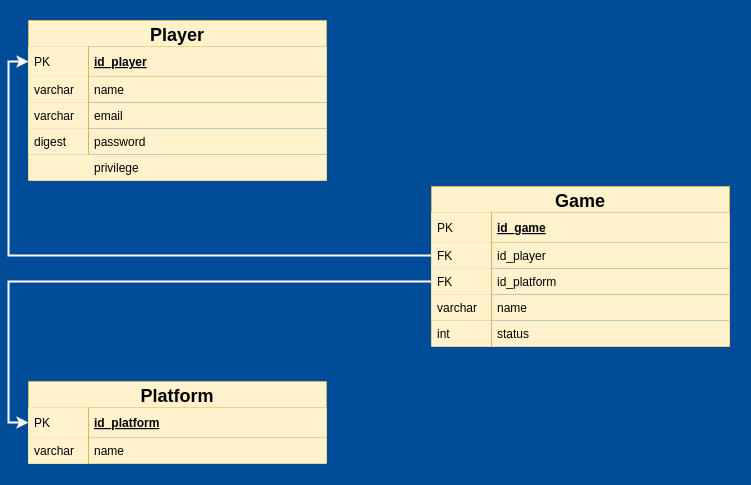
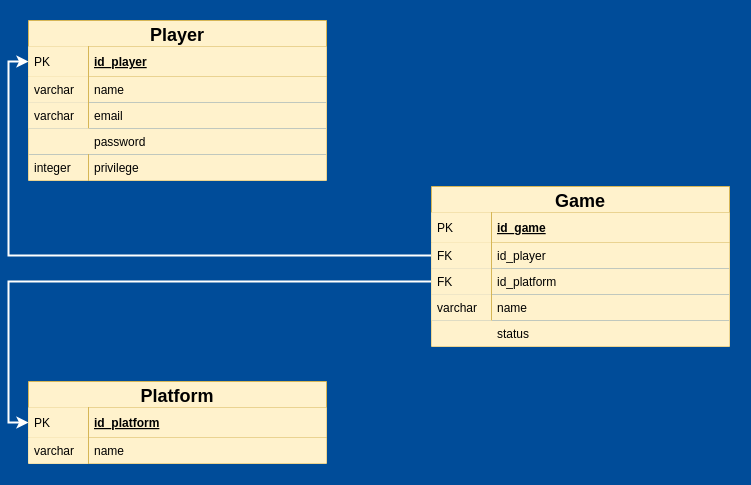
  <mxCell id="0" />
  <mxCell id="1" value="Fundo" style="locked=1;" parent="0" />
  <mxCell id="2" value="Database" style="" parent="0" />
  <mxCell id="3" style="edgeStyle=orthogonalEdgeStyle;rounded=0;orthogonalLoop=1;jettySize=auto;html=1;exitX=0;exitY=0.5;exitDx=0;exitDy=0;entryX=0;entryY=0.5;entryDx=0;entryDy=0;startSize=26;fontSize=18;fontColor=#FFFFFF;strokeColor=#FFFFFF;strokeWidth=2;" parent="2" source="13" target="22" edge="1"><mxGeometry relative="1" as="geometry" /></mxCell>
  <mxCell id="4" style="edgeStyle=orthogonalEdgeStyle;orthogonalLoop=1;jettySize=auto;html=1;exitX=0;exitY=0.5;exitDx=0;exitDy=0;entryX=0;entryY=0.5;entryDx=0;entryDy=0;startSize=26;fontSize=18;fontColor=#FFFFFF;rounded=0;strokeColor=#FFFFFF;strokeWidth=2;" parent="2" source="15" target="6" edge="1"><mxGeometry relative="1" as="geometry" /></mxCell>
  <mxCell id="5" value="Platform" style="swimlane;fontStyle=1;childLayout=stackLayout;horizontal=1;startSize=26;horizontalStack=0;resizeParent=1;resizeParentMax=0;resizeLast=0;collapsible=1;marginBottom=0;align=center;fontSize=18;fillColor=#fff2cc;strokeColor=#D6B656;" parent="2" vertex="1"><mxGeometry x="20" y="381" width="298" height="82" as="geometry"><mxRectangle x="469" y="386" width="100" height="26" as="alternateBounds" /></mxGeometry></mxCell>
  <mxCell id="6" value="id_platform" style="shape=partialRectangle;top=0;left=0;right=0;bottom=1;align=left;verticalAlign=middle;fillColor=#fff2cc;spacingLeft=64;spacingRight=4;overflow=hidden;rotatable=0;points=[[0,0.5],[1,0.5]];portConstraint=eastwest;dropTarget=0;fontStyle=5;fontSize=12;strokeColor=#D6B656;" parent="5" vertex="1"><mxGeometry y="26" width="298" height="30" as="geometry" /></mxCell>
  <mxCell id="7" value="PK" style="shape=partialRectangle;top=0;left=0;bottom=0;fillColor=#fff2cc;align=left;verticalAlign=middle;spacingLeft=4;spacingRight=4;overflow=hidden;rotatable=0;points=[];portConstraint=eastwest;part=1;fontSize=12;strokeColor=#D6B656;right=1;" parent="6" vertex="1" connectable="0"><mxGeometry width="60" height="30" as="geometry" /></mxCell>
  <mxCell id="8" value="name" style="shape=partialRectangle;top=0;left=0;right=0;bottom=0;align=left;verticalAlign=top;fillColor=#fff2cc;spacingLeft=64;spacingRight=4;overflow=hidden;rotatable=0;points=[[0,0.5],[1,0.5]];portConstraint=eastwest;dropTarget=0;fontSize=12;strokeColor=#D6B656;" parent="5" vertex="1"><mxGeometry y="56" width="298" height="26" as="geometry" /></mxCell>
  <mxCell id="9" value="varchar" style="shape=partialRectangle;top=0;left=0;bottom=0;fillColor=#fff2cc;align=left;verticalAlign=top;spacingLeft=4;spacingRight=4;overflow=hidden;rotatable=0;points=[];portConstraint=eastwest;part=1;fontSize=12;strokeColor=#D6B656;" parent="8" vertex="1" connectable="0"><mxGeometry width="60" height="26" as="geometry" /></mxCell>
  <mxCell id="10" value="Game" style="swimlane;fontStyle=1;childLayout=stackLayout;horizontal=1;startSize=26;horizontalStack=0;resizeParent=1;resizeParentMax=0;resizeLast=0;collapsible=1;marginBottom=0;align=center;fontSize=18;fillColor=#fff2cc;strokeColor=#D6B656;" parent="2" vertex="1"><mxGeometry x="423" y="186" width="298" height="160" as="geometry"><mxRectangle x="469" y="206" width="77" height="26" as="alternateBounds" /></mxGeometry></mxCell>
  <mxCell id="11" value="id_game" style="shape=partialRectangle;top=0;left=0;right=0;bottom=1;align=left;verticalAlign=middle;fillColor=#fff2cc;spacingLeft=64;spacingRight=4;overflow=hidden;rotatable=0;points=[[0,0.5],[1,0.5]];portConstraint=eastwest;dropTarget=0;fontStyle=5;fontSize=12;strokeColor=#D6B656;" parent="10" vertex="1"><mxGeometry y="26" width="298" height="30" as="geometry" /></mxCell>
  <mxCell id="12" value="PK" style="shape=partialRectangle;top=0;left=0;bottom=0;fillColor=#fff2cc;align=left;verticalAlign=middle;spacingLeft=4;spacingRight=4;overflow=hidden;rotatable=0;points=[];portConstraint=eastwest;part=1;fontSize=12;strokeColor=#D6B656;right=1;" parent="11" vertex="1" connectable="0"><mxGeometry width="60" height="30" as="geometry" /></mxCell>
  <mxCell id="13" value="id_player" style="shape=partialRectangle;top=0;left=0;right=0;bottom=0;align=left;verticalAlign=top;fillColor=#fff2cc;spacingLeft=64;spacingRight=4;overflow=hidden;rotatable=0;points=[[0,0.5],[1,0.5]];portConstraint=eastwest;dropTarget=0;fontSize=12;strokeColor=#D6B656;" parent="10" vertex="1"><mxGeometry y="56" width="298" height="26" as="geometry" /></mxCell>
  <mxCell id="14" value="FK" style="shape=partialRectangle;top=0;left=0;bottom=0;fillColor=#fff2cc;align=left;verticalAlign=top;spacingLeft=4;spacingRight=4;overflow=hidden;rotatable=0;points=[];portConstraint=eastwest;part=1;fontSize=12;strokeColor=#D6B656;" parent="13" vertex="1" connectable="0"><mxGeometry width="60" height="26" as="geometry" /></mxCell>
  <mxCell id="15" value="id_platform" style="shape=partialRectangle;top=0;left=0;right=0;bottom=0;align=left;verticalAlign=top;fillColor=#fff2cc;spacingLeft=64;spacingRight=4;overflow=hidden;rotatable=0;points=[[0,0.5],[1,0.5]];portConstraint=eastwest;dropTarget=0;fontSize=12;strokeColor=#D6B656;" parent="10" vertex="1"><mxGeometry y="82" width="298" height="26" as="geometry" /></mxCell>
  <mxCell id="16" value="FK" style="shape=partialRectangle;top=0;left=0;bottom=0;fillColor=#fff2cc;align=left;verticalAlign=top;spacingLeft=4;spacingRight=4;overflow=hidden;rotatable=0;points=[];portConstraint=eastwest;part=1;fontSize=12;strokeColor=#D6B656;" parent="15" vertex="1" connectable="0"><mxGeometry width="60" height="26" as="geometry" /></mxCell>
  <mxCell id="17" value="name" style="shape=partialRectangle;top=0;left=0;right=0;bottom=0;align=left;verticalAlign=top;fillColor=#fff2cc;spacingLeft=64;spacingRight=4;overflow=hidden;rotatable=0;points=[[0,0.5],[1,0.5]];portConstraint=eastwest;dropTarget=0;fontSize=12;strokeColor=#D6B656;" parent="10" vertex="1"><mxGeometry y="108" width="298" height="26" as="geometry" /></mxCell>
  <mxCell id="18" value="varchar" style="shape=partialRectangle;top=0;left=0;bottom=0;fillColor=#fff2cc;align=left;verticalAlign=top;spacingLeft=4;spacingRight=4;overflow=hidden;rotatable=0;points=[];portConstraint=eastwest;part=1;fontSize=12;strokeColor=#D6B656;" parent="17" vertex="1" connectable="0"><mxGeometry width="60" height="26" as="geometry" /></mxCell>
  <mxCell id="19" value="status" style="shape=partialRectangle;top=0;left=0;right=0;bottom=0;align=left;verticalAlign=top;fillColor=#fff2cc;spacingLeft=64;spacingRight=4;overflow=hidden;rotatable=0;points=[[0,0.5],[1,0.5]];portConstraint=eastwest;dropTarget=0;fontSize=12;startSize=26;strokeColor=#D6B656;" parent="10" vertex="1"><mxGeometry y="134" width="298" height="26" as="geometry" /></mxCell>
- <mxCell id="20" value="int" style="shape=partialRectangle;top=0;left=0;bottom=0;fillColor=none;align=left;verticalAlign=top;spacingLeft=4;spacingRight=4;overflow=hidden;rotatable=0;points=[];portConstraint=eastwest;part=1;fontSize=12;strokeColor=#D6B656;" parent="19" vertex="1" connectable="0"><mxGeometry width="60" height="26" as="geometry" /></mxCell>
  <mxCell id="21" value="Player" style="swimlane;fontStyle=1;childLayout=stackLayout;horizontal=1;startSize=26;horizontalStack=0;resizeParent=1;resizeParentMax=0;resizeLast=0;collapsible=1;marginBottom=0;align=center;fontSize=18;fillColor=#fff2cc;strokeColor=#D6B656;" parent="2" vertex="1"><mxGeometry x="20" y="20" width="298" height="160" as="geometry"><mxRectangle x="469" y="24" width="81" height="26" as="alternateBounds" /></mxGeometry></mxCell>
  <mxCell id="22" value="id_player" style="shape=partialRectangle;top=0;left=0;right=0;bottom=1;align=left;verticalAlign=middle;fillColor=#fff2cc;spacingLeft=64;spacingRight=4;overflow=hidden;rotatable=0;points=[[0,0.5],[1,0.5]];portConstraint=eastwest;dropTarget=0;fontStyle=5;fontSize=12;strokeColor=#D6B656;" parent="21" vertex="1"><mxGeometry y="26" width="298" height="30" as="geometry" /></mxCell>
  <mxCell id="23" value="PK" style="shape=partialRectangle;top=0;left=0;bottom=0;fillColor=#fff2cc;align=left;verticalAlign=middle;spacingLeft=4;spacingRight=4;overflow=hidden;rotatable=0;points=[];portConstraint=eastwest;part=1;fontSize=12;strokeColor=#D6B656;right=1;" parent="22" vertex="1" connectable="0"><mxGeometry width="60" height="30" as="geometry" /></mxCell>
  <mxCell id="24" value="name" style="shape=partialRectangle;top=0;left=0;right=0;bottom=0;align=left;verticalAlign=top;fillColor=#fff2cc;spacingLeft=64;spacingRight=4;overflow=hidden;rotatable=0;points=[[0,0.5],[1,0.5]];portConstraint=eastwest;dropTarget=0;fontSize=12;strokeColor=#D6B656;" parent="21" vertex="1"><mxGeometry y="56" width="298" height="26" as="geometry" /></mxCell>
  <mxCell id="25" value="varchar" style="shape=partialRectangle;top=0;left=0;bottom=0;fillColor=#fff2cc;align=left;verticalAlign=top;spacingLeft=4;spacingRight=4;overflow=hidden;rotatable=0;points=[];portConstraint=eastwest;part=1;fontSize=12;strokeColor=#D6B656;" parent="24" vertex="1" connectable="0"><mxGeometry width="60" height="26" as="geometry" /></mxCell>
  <mxCell id="26" value="email" style="shape=partialRectangle;top=0;left=0;right=0;bottom=0;align=left;verticalAlign=top;fillColor=#fff2cc;spacingLeft=64;spacingRight=4;overflow=hidden;rotatable=0;points=[[0,0.5],[1,0.5]];portConstraint=eastwest;dropTarget=0;fontSize=12;strokeColor=#D6B656;" parent="21" vertex="1"><mxGeometry y="82" width="298" height="26" as="geometry" /></mxCell>
  <mxCell id="27" value="varchar" style="shape=partialRectangle;top=0;left=0;bottom=0;fillColor=#fff2cc;align=left;verticalAlign=top;spacingLeft=4;spacingRight=4;overflow=hidden;rotatable=0;points=[];portConstraint=eastwest;part=1;fontSize=12;strokeColor=#D6B656;" parent="26" vertex="1" connectable="0"><mxGeometry width="60" height="26" as="geometry" /></mxCell>
  <mxCell id="28" value="password" style="shape=partialRectangle;top=0;left=0;right=0;bottom=0;align=left;verticalAlign=top;fillColor=#fff2cc;spacingLeft=64;spacingRight=4;overflow=hidden;rotatable=0;points=[[0,0.5],[1,0.5]];portConstraint=eastwest;dropTarget=0;fontSize=12;strokeColor=#D6B656;" parent="21" vertex="1"><mxGeometry y="108" width="298" height="26" as="geometry" /></mxCell>
- <mxCell id="29" value="digest" style="shape=partialRectangle;top=0;left=0;bottom=0;fillColor=#fff2cc;align=left;verticalAlign=top;spacingLeft=4;spacingRight=4;overflow=hidden;rotatable=0;points=[];portConstraint=eastwest;part=1;fontSize=12;strokeColor=#D6B656;" parent="28" vertex="1" connectable="0"><mxGeometry width="60" height="26" as="geometry" /></mxCell>
  <mxCell id="30" value="privilege" style="shape=partialRectangle;top=0;left=0;right=0;bottom=0;align=left;verticalAlign=top;fillColor=#fff2cc;spacingLeft=64;spacingRight=4;overflow=hidden;rotatable=0;points=[[0,0.5],[1,0.5]];portConstraint=eastwest;dropTarget=0;fontSize=12;startSize=26;strokeColor=#D6B656;" parent="21" vertex="1"><mxGeometry y="134" width="298" height="26" as="geometry" /></mxCell>
+ <mxCell id="31" value="integer" style="shape=partialRectangle;top=0;left=0;bottom=0;fillColor=none;align=left;verticalAlign=top;spacingLeft=4;spacingRight=4;overflow=hidden;rotatable=0;points=[];portConstraint=eastwest;part=1;fontSize=12;strokeColor=#D6B656;" parent="30" vertex="1" connectable="0"><mxGeometry width="60" height="26" as="geometry" /></mxCell>
